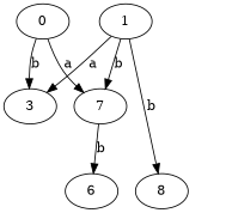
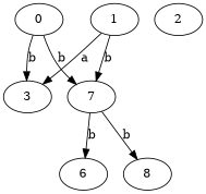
  strict digraph {
    0
    3
    7
    6
    1
    8
+   2
    0 -> 3 [label=b]
-   0 -> 7 [label=a]
+   0 -> 7 [label=b]
    7 -> 6 [label=b]
    1 -> 3 [label=a]
    1 -> 7 [label=b]
-   1 -> 8 [label=b]
+   7 -> 8 [label=b]
  }
